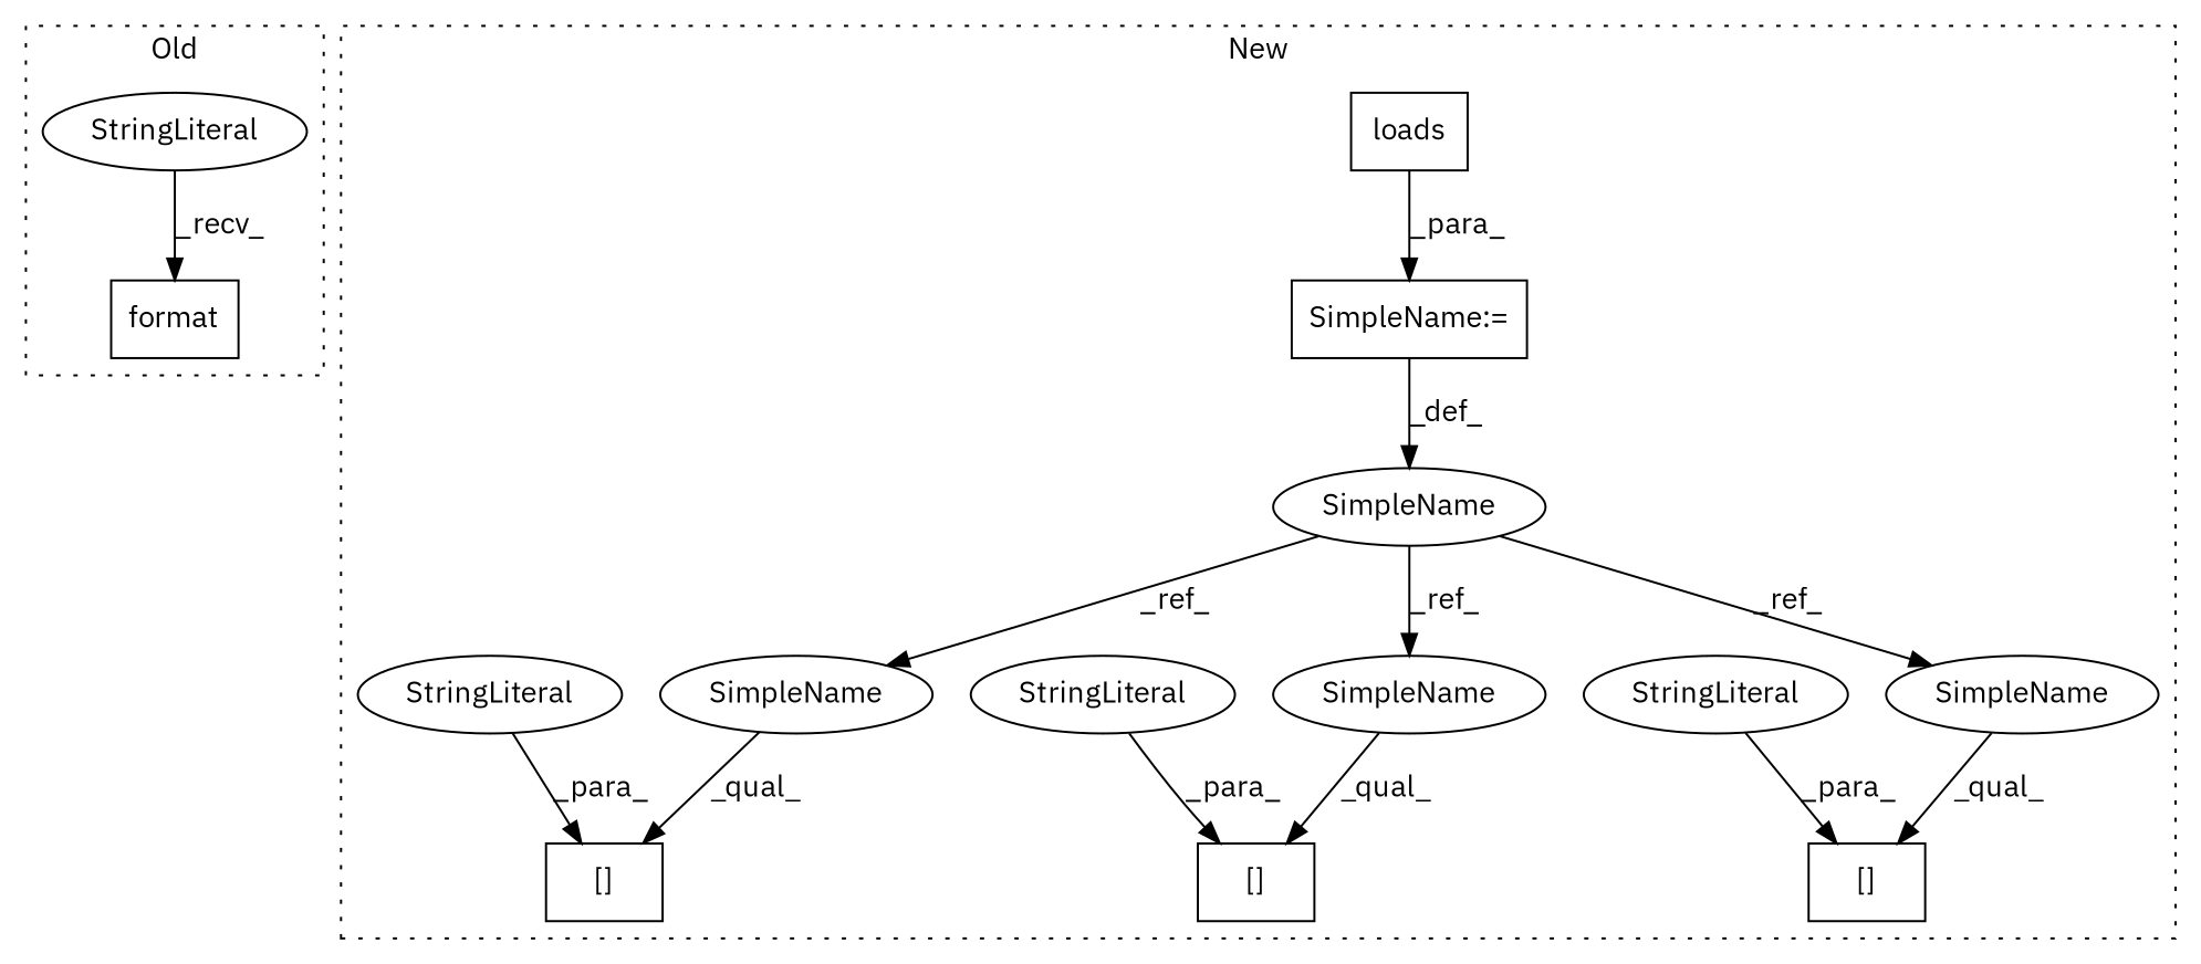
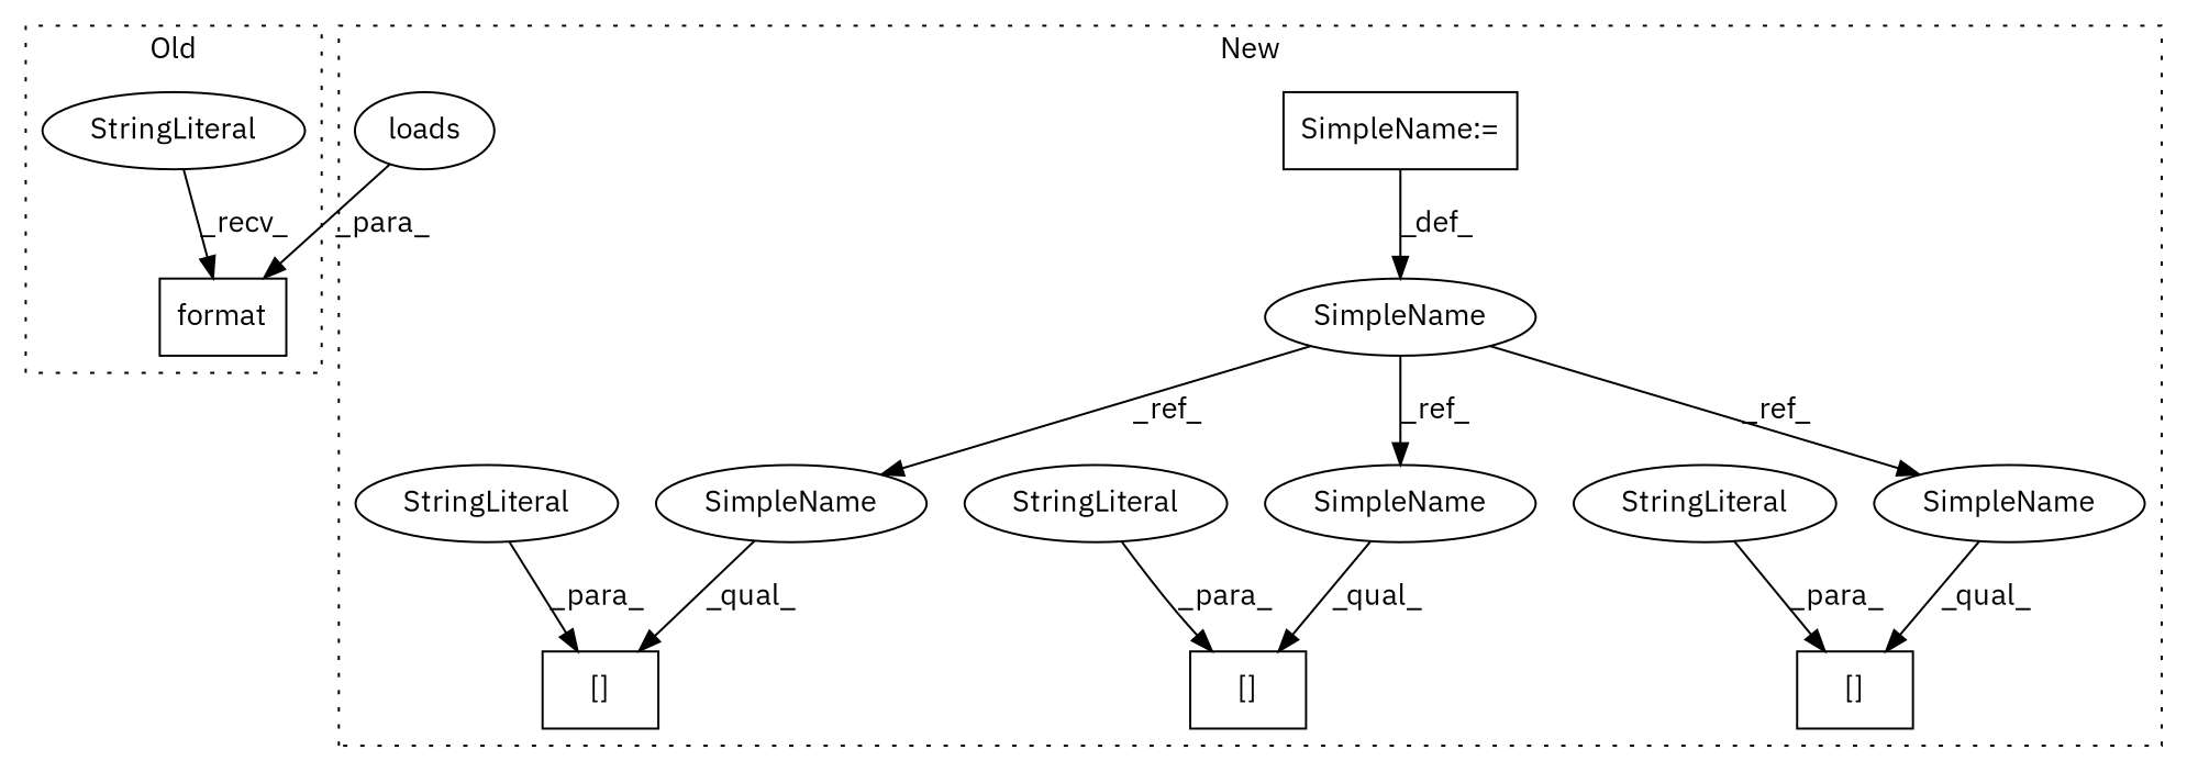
  digraph {
    fontname="IBM Plex Sans"
    node [a=45 fontname="IBM Plex Sans" l="6,1" shape=ellipse]
    edge [fontname="IBM Plex Sans"]
    n1 [a=32 l="7,1" label=format s="1260,1271" shape=box]
    n2 [l=10 label=StringLiteral s=1249]
-   n3 [a=32 label=loads s="4255,4266" shape=box]
+   n3 [a=32 label=loads s="4255,4266"]
    n4 [a=7 l=1 label="SimpleName:=" s=4249 shape=box]
    n5 [a=2 label="[]" s="4289,4306" shape=box]
    n6 [l=11 label=StringLiteral s=4295]
    n7 [a=2 label="[]" s="4324,4336" shape=box]
    n8 [a=42 l=5 label=SimpleName s=4244]
    n9 [a=2 label="[]" s="4354,4366" shape=box]
    n10 [l=6 label=StringLiteral s=4360]
    n11 [l=6 label=StringLiteral s=4330]
    n12 [a=42 l=5 label=SimpleName s=4354]
    n13 [a=42 l=5 label=SimpleName s=4289]
    n14 [a=42 l=5 label=SimpleName s=4324]
    subgraph cluster_1 {
      label=Old
      style=dotted
      n1
      n2
    }
    subgraph cluster_2 {
      label=New
      style=dotted
      n3
      n4
      n5
      n6
      n7
      n8
      n9
      n10
      n11
      n12
      n13
      n14
    }
    n2 -> n1 [label=_recv_]
-   n3 -> n4 [label=_para_]
+   n3 -> n1 [label=_para_]
    n4 -> n8 [label=_def_]
    n6 -> n5 [label=_para_]
    n8 -> n12 [label=_ref_]
    n8 -> n13 [label=_ref_]
    n8 -> n14 [label=_ref_]
    n10 -> n9 [label=_para_]
    n11 -> n7 [label=_para_]
    n12 -> n9 [label=_qual_]
    n13 -> n5 [label=_qual_]
    n14 -> n7 [label=_qual_]
  }
